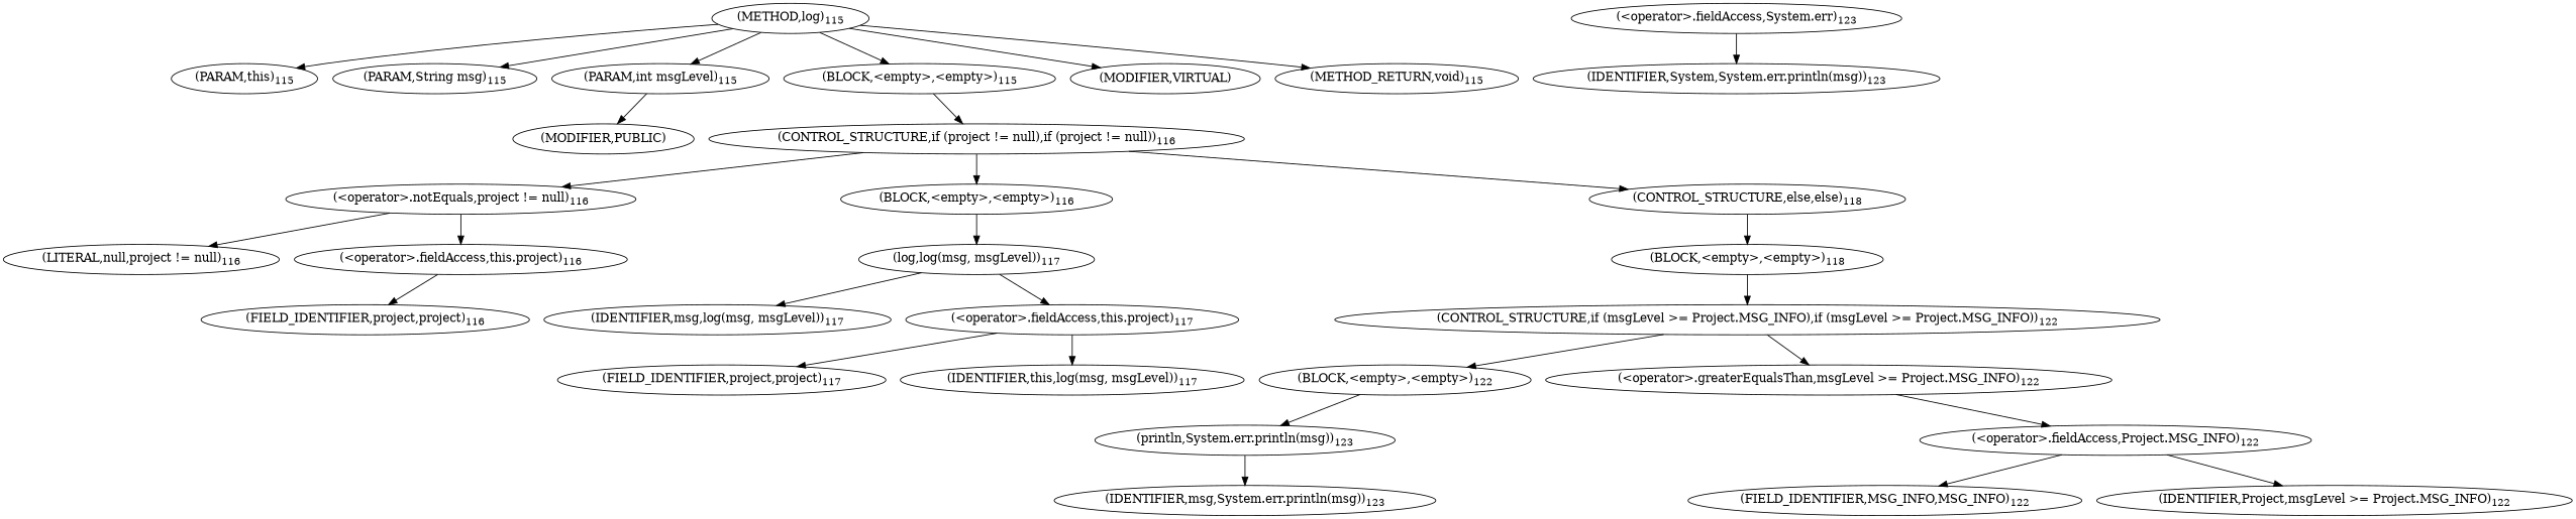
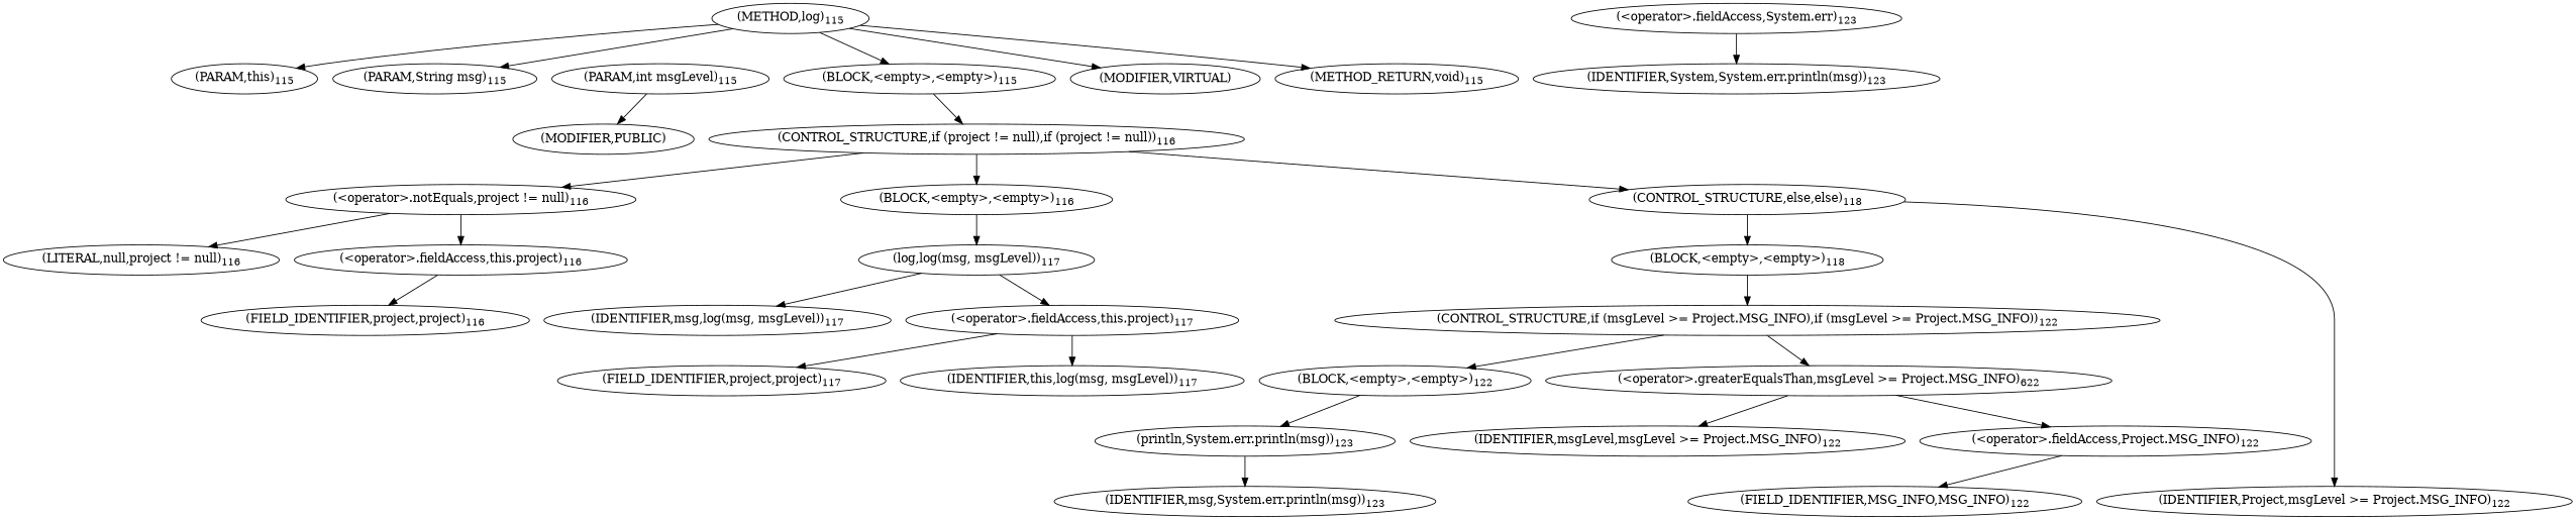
  digraph {
    n1 [label=<(METHOD,log)<SUB>115</SUB>>]
    n2 [label=<(PARAM,this)<SUB>115</SUB>>]
    n3 [label=<(PARAM,String msg)<SUB>115</SUB>>]
    n4 [label=<(PARAM,int msgLevel)<SUB>115</SUB>>]
    n5 [label=<(BLOCK,&lt;empty&gt;,&lt;empty&gt;)<SUB>115</SUB>>]
    n6 [label=<(MODIFIER,VIRTUAL)>]
    n7 [label=<(METHOD_RETURN,void)<SUB>115</SUB>>]
    n8 [label=<(MODIFIER,PUBLIC)>]
    n9 [label=<(CONTROL_STRUCTURE,if (project != null),if (project != null))<SUB>116</SUB>>]
    n10 [label=<(&lt;operator&gt;.notEquals,project != null)<SUB>116</SUB>>]
    n11 [label=<(BLOCK,&lt;empty&gt;,&lt;empty&gt;)<SUB>116</SUB>>]
    n12 [label=<(CONTROL_STRUCTURE,else,else)<SUB>118</SUB>>]
    n13 [label=<(&lt;operator&gt;.fieldAccess,this.project)<SUB>116</SUB>>]
    n14 [label=<(LITERAL,null,project != null)<SUB>116</SUB>>]
    n15 [label=<(log,log(msg, msgLevel))<SUB>117</SUB>>]
    n16 [label=<(BLOCK,&lt;empty&gt;,&lt;empty&gt;)<SUB>118</SUB>>]
    n17 [label=<(FIELD_IDENTIFIER,project,project)<SUB>116</SUB>>]
    n18 [label=<(&lt;operator&gt;.fieldAccess,this.project)<SUB>117</SUB>>]
    n19 [label=<(IDENTIFIER,msg,log(msg, msgLevel))<SUB>117</SUB>>]
    n20 [label=<(IDENTIFIER,this,log(msg, msgLevel))<SUB>117</SUB>>]
    n21 [label=<(FIELD_IDENTIFIER,project,project)<SUB>117</SUB>>]
    n22 [label=<(CONTROL_STRUCTURE,if (msgLevel &gt;= Project.MSG_INFO),if (msgLevel &gt;= Project.MSG_INFO))<SUB>122</SUB>>]
-   n23 [label=<(&lt;operator&gt;.greaterEqualsThan,msgLevel &gt;= Project.MSG_INFO)<SUB>122</SUB>>]
+   n23 [label=<(&lt;operator&gt;.greaterEqualsThan,msgLevel &gt;= Project.MSG_INFO)<SUB>622</SUB>>]
    n24 [label=<(BLOCK,&lt;empty&gt;,&lt;empty&gt;)<SUB>122</SUB>>]
+   n25 [label=<(IDENTIFIER,msgLevel,msgLevel &gt;= Project.MSG_INFO)<SUB>122</SUB>>]
    n26 [label=<(&lt;operator&gt;.fieldAccess,Project.MSG_INFO)<SUB>122</SUB>>]
    n27 [label=<(println,System.err.println(msg))<SUB>123</SUB>>]
    n28 [label=<(IDENTIFIER,Project,msgLevel &gt;= Project.MSG_INFO)<SUB>122</SUB>>]
    n29 [label=<(FIELD_IDENTIFIER,MSG_INFO,MSG_INFO)<SUB>122</SUB>>]
    n30 [label=<(IDENTIFIER,msg,System.err.println(msg))<SUB>123</SUB>>]
    n31 [label=<(&lt;operator&gt;.fieldAccess,System.err)<SUB>123</SUB>>]
    n32 [label=<(IDENTIFIER,System,System.err.println(msg))<SUB>123</SUB>>]
    n1 -> n2
    n1 -> n3
-   n1 -> n4
    n1 -> n5
    n1 -> n6
    n1 -> n7
    n4 -> n8
    n5 -> n9
    n9 -> n10
    n9 -> n11
    n9 -> n12
    n10 -> n13
    n10 -> n14
    n11 -> n15
    n12 -> n16
    n13 -> n17
    n15 -> n18
    n15 -> n19
    n16 -> n22
    n18 -> n20
    n18 -> n21
    n22 -> n23
    n22 -> n24
+   n23 -> n25
    n23 -> n26
    n24 -> n27
-   n26 -> n28
+   n12 -> n28
    n26 -> n29
    n27 -> n30
    n31 -> n32
  }
